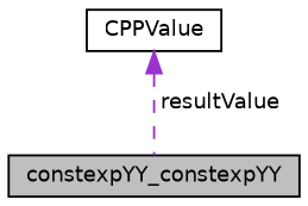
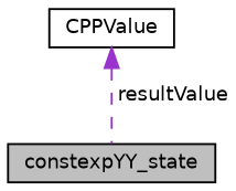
  digraph {
    node [color=black fontname=Helvetica fontsize=10 shape=record style=filled]
-   n1 [fillcolor=grey75 fontcolor=black height=0.2 label=constexpYY_constexpYY width=0.4]
+   n1 [fillcolor=grey75 fontcolor=black height=0.2 label=constexpYY_state width=0.4]
    n2 [fillcolor=white height=0.2 label=CPPValue width=0.4]
    n2 -> n1 [color=darkorchid3 dir=back fontname=Helvetica fontsize=10 label=" resultValue" labelfontname=Helvetica labelfontsize=10 style=dashed]
  }
